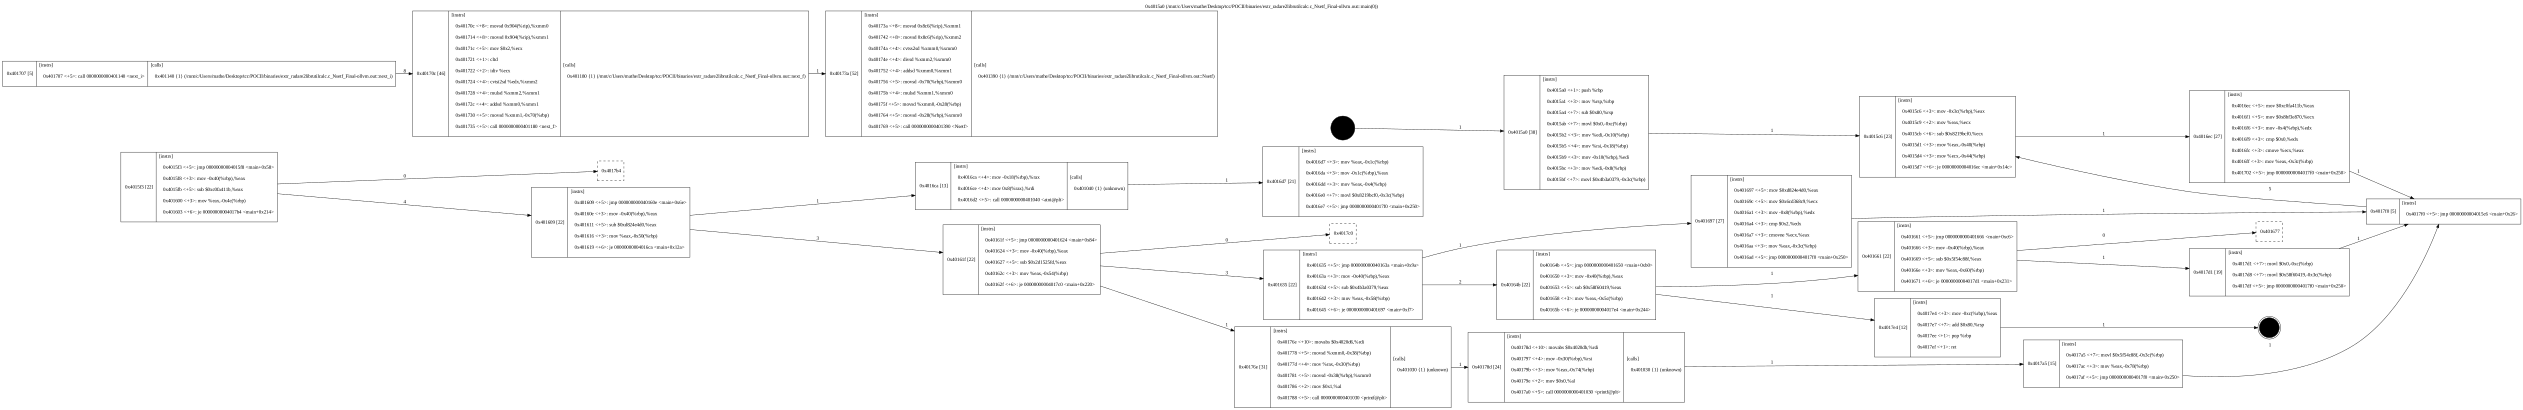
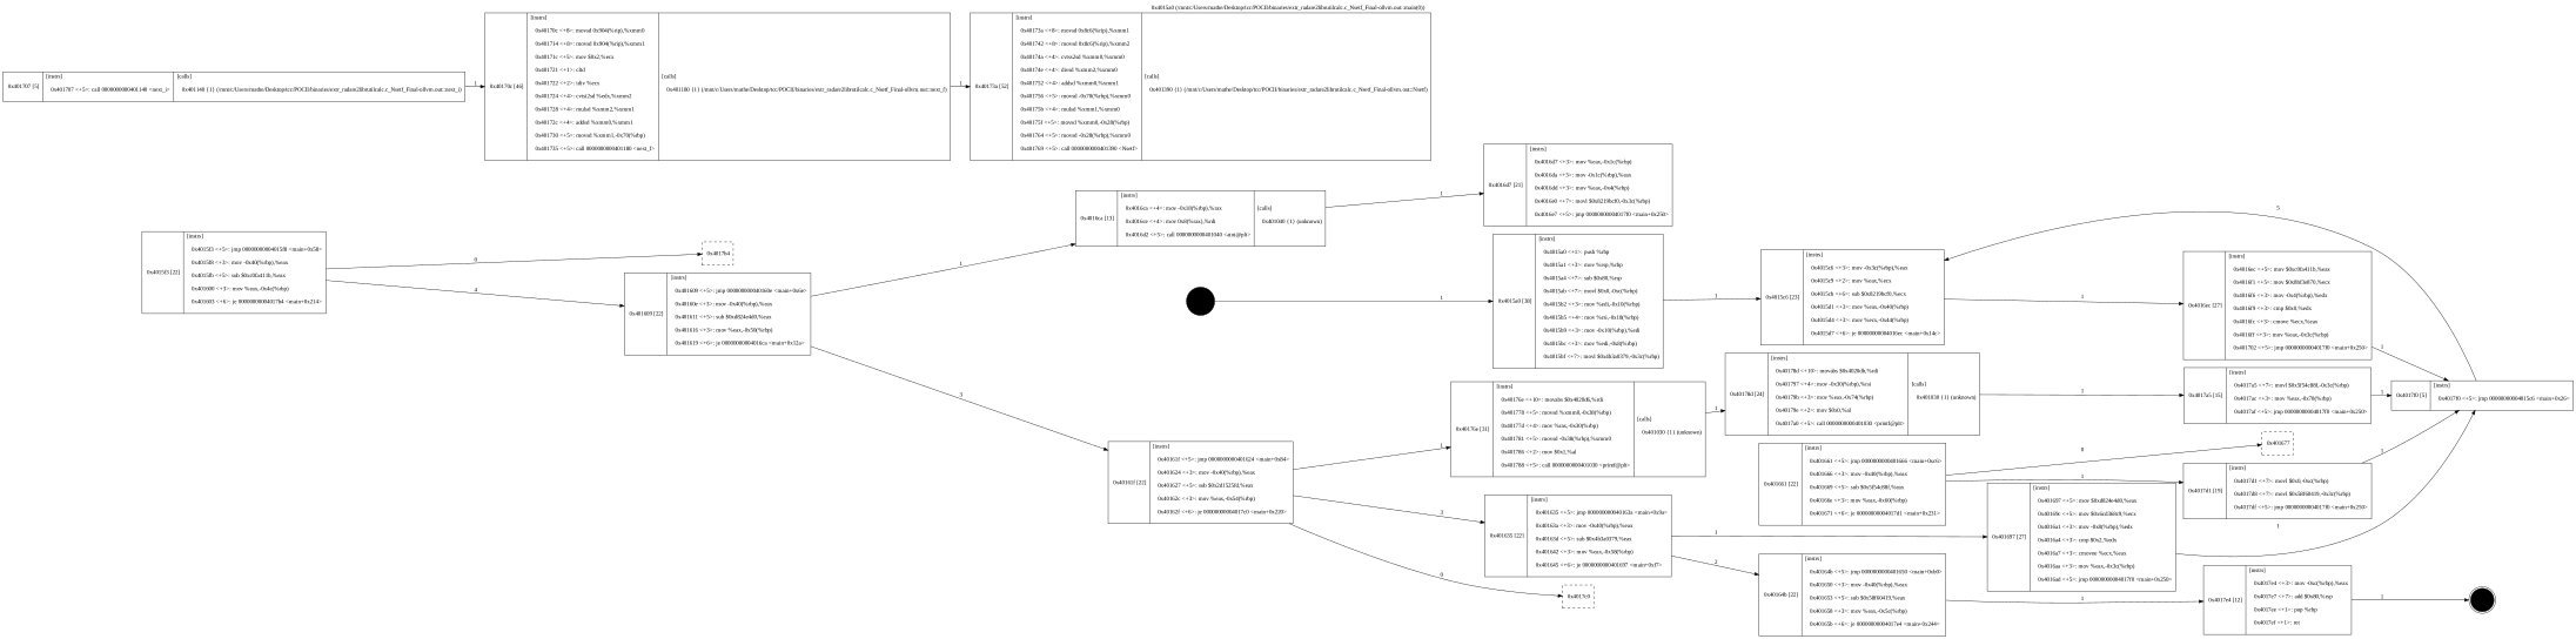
  digraph {
    fontname="Liberation Serif"
    label="0x4015a0 (/mnt/c/Users/mathe/Desktop/tcc/POCII/binaries/extr_radare2librutilcalc.c_Nsetf_Final-ollvm.out::main(0))"
    labelloc=t
    rankdir=LR
    node [fontname="Liberation Serif" shape=record]
    edge [fontname="Liberation Serif"]
    Entry [fillcolor=black height=0.3 shape=circle style=filled width=0.3]
    n2 [label="{\n     0x4015a0 [38]\l\n     | [instrs]\l\n     &nbsp;&nbsp;0x4015a0 \<+1\>: push %rbp\l\n     &nbsp;&nbsp;0x4015a1 \<+3\>: mov %rsp,%rbp\l\n     &nbsp;&nbsp;0x4015a4 \<+7\>: sub $0x80,%rsp\l\n     &nbsp;&nbsp;0x4015ab \<+7\>: movl $0x0,-0xc(%rbp)\l\n     &nbsp;&nbsp;0x4015b2 \<+3\>: mov %edi,-0x10(%rbp)\l\n     &nbsp;&nbsp;0x4015b5 \<+4\>: mov %rsi,-0x18(%rbp)\l\n     &nbsp;&nbsp;0x4015b9 \<+3\>: mov -0x10(%rbp),%edi\l\n     &nbsp;&nbsp;0x4015bc \<+3\>: mov %edi,-0x8(%rbp)\l\n     &nbsp;&nbsp;0x4015bf \<+7\>: movl $0x4b3a0379,-0x3c(%rbp)\l\n  }"]
    n3 [label="{\n     0x4015c6 [23]\l\n     | [instrs]\l\n     &nbsp;&nbsp;0x4015c6 \<+3\>: mov -0x3c(%rbp),%eax\l\n     &nbsp;&nbsp;0x4015c9 \<+2\>: mov %eax,%ecx\l\n     &nbsp;&nbsp;0x4015cb \<+6\>: sub $0x8219bcf0,%ecx\l\n     &nbsp;&nbsp;0x4015d1 \<+3\>: mov %eax,-0x40(%rbp)\l\n     &nbsp;&nbsp;0x4015d4 \<+3\>: mov %ecx,-0x44(%rbp)\l\n     &nbsp;&nbsp;0x4015d7 \<+6\>: je 00000000004016ec \<main+0x14c\>\l\n  }"]
    n4 [label="{\n     0x4016ec [27]\l\n     | [instrs]\l\n     &nbsp;&nbsp;0x4016ec \<+5\>: mov $0xc0fa411b,%eax\l\n     &nbsp;&nbsp;0x4016f1 \<+5\>: mov $0x8bf3e870,%ecx\l\n     &nbsp;&nbsp;0x4016f6 \<+3\>: mov -0x4(%rbp),%edx\l\n     &nbsp;&nbsp;0x4016f9 \<+3\>: cmp $0x0,%edx\l\n     &nbsp;&nbsp;0x4016fc \<+3\>: cmove %ecx,%eax\l\n     &nbsp;&nbsp;0x4016ff \<+3\>: mov %eax,-0x3c(%rbp)\l\n     &nbsp;&nbsp;0x401702 \<+5\>: jmp 00000000004017f0 \<main+0x250\>\l\n  }"]
    n5 [label="{\n     0x4017f0 [5]\l\n     | [instrs]\l\n     &nbsp;&nbsp;0x4017f0 \<+5\>: jmp 00000000004015c6 \<main+0x26\>\l\n  }"]
    n6 [label="{\n     0x401707 [5]\l\n     | [instrs]\l\n     &nbsp;&nbsp;0x401707 \<+5\>: call 0000000000401140 \<next_i\>\l\n     | [calls]\l\n     &nbsp;&nbsp;0x401140 \{1\} (/mnt/c/Users/mathe/Desktop/tcc/POCII/binaries/extr_radare2librutilcalc.c_Nsetf_Final-ollvm.out::next_i)\l\n  }"]
    n7 [label="{\n     0x40170c [46]\l\n     | [instrs]\l\n     &nbsp;&nbsp;0x40170c \<+8\>: movsd 0x904(%rip),%xmm0\l\n     &nbsp;&nbsp;0x401714 \<+8\>: movsd 0x904(%rip),%xmm1\l\n     &nbsp;&nbsp;0x40171c \<+5\>: mov $0x2,%ecx\l\n     &nbsp;&nbsp;0x401721 \<+1\>: cltd\l\n     &nbsp;&nbsp;0x401722 \<+2\>: idiv %ecx\l\n     &nbsp;&nbsp;0x401724 \<+4\>: cvtsi2sd %edx,%xmm2\l\n     &nbsp;&nbsp;0x401728 \<+4\>: mulsd %xmm2,%xmm1\l\n     &nbsp;&nbsp;0x40172c \<+4\>: addsd %xmm0,%xmm1\l\n     &nbsp;&nbsp;0x401730 \<+5\>: movsd %xmm1,-0x70(%rbp)\l\n     &nbsp;&nbsp;0x401735 \<+5\>: call 0000000000401180 \<next_f\>\l\n     | [calls]\l\n     &nbsp;&nbsp;0x401180 \{1\} (/mnt/c/Users/mathe/Desktop/tcc/POCII/binaries/extr_radare2librutilcalc.c_Nsetf_Final-ollvm.out::next_f)\l\n  }"]
    n8 [label="{\n     0x4015f3 [22]\l\n     | [instrs]\l\n     &nbsp;&nbsp;0x4015f3 \<+5\>: jmp 00000000004015f8 \<main+0x58\>\l\n     &nbsp;&nbsp;0x4015f8 \<+3\>: mov -0x40(%rbp),%eax\l\n     &nbsp;&nbsp;0x4015fb \<+5\>: sub $0xc0fa411b,%eax\l\n     &nbsp;&nbsp;0x401600 \<+3\>: mov %eax,-0x4c(%rbp)\l\n     &nbsp;&nbsp;0x401603 \<+6\>: je 00000000004017b4 \<main+0x214\>\l\n  }"]
    n9 [label="{\n     0x4017b4\l\n  }" style=dashed]
    n10 [label="{\n     0x401609 [22]\l\n     | [instrs]\l\n     &nbsp;&nbsp;0x401609 \<+5\>: jmp 000000000040160e \<main+0x6e\>\l\n     &nbsp;&nbsp;0x40160e \<+3\>: mov -0x40(%rbp),%eax\l\n     &nbsp;&nbsp;0x401611 \<+5\>: sub $0xd824e4d0,%eax\l\n     &nbsp;&nbsp;0x401616 \<+3\>: mov %eax,-0x50(%rbp)\l\n     &nbsp;&nbsp;0x401619 \<+6\>: je 00000000004016ca \<main+0x12a\>\l\n  }"]
    Exit [fillcolor=black height=0.3 peripheries=2 shape=circle style=filled width=0.3]
    n12 [label="{\n     0x40173a [52]\l\n     | [instrs]\l\n     &nbsp;&nbsp;0x40173a \<+8\>: movsd 0x8c6(%rip),%xmm1\l\n     &nbsp;&nbsp;0x401742 \<+8\>: movsd 0x8c6(%rip),%xmm2\l\n     &nbsp;&nbsp;0x40174a \<+4\>: cvtss2sd %xmm0,%xmm0\l\n     &nbsp;&nbsp;0x40174e \<+4\>: divsd %xmm2,%xmm0\l\n     &nbsp;&nbsp;0x401752 \<+4\>: addsd %xmm0,%xmm1\l\n     &nbsp;&nbsp;0x401756 \<+5\>: movsd -0x70(%rbp),%xmm0\l\n     &nbsp;&nbsp;0x40175b \<+4\>: mulsd %xmm1,%xmm0\l\n     &nbsp;&nbsp;0x40175f \<+5\>: movsd %xmm0,-0x28(%rbp)\l\n     &nbsp;&nbsp;0x401764 \<+5\>: movsd -0x28(%rbp),%xmm0\l\n     &nbsp;&nbsp;0x401769 \<+5\>: call 0000000000401390 \<Nsetf\>\l\n     | [calls]\l\n     &nbsp;&nbsp;0x401390 \{1\} (/mnt/c/Users/mathe/Desktop/tcc/POCII/binaries/extr_radare2librutilcalc.c_Nsetf_Final-ollvm.out::Nsetf)\l\n  }"]
    n13 [label="{\n     0x4016ca [13]\l\n     | [instrs]\l\n     &nbsp;&nbsp;0x4016ca \<+4\>: mov -0x18(%rbp),%rax\l\n     &nbsp;&nbsp;0x4016ce \<+4\>: mov 0x8(%rax),%rdi\l\n     &nbsp;&nbsp;0x4016d2 \<+5\>: call 0000000000401040 \<atoi@plt\>\l\n     | [calls]\l\n     &nbsp;&nbsp;0x401040 \{1\} (unknown)\l\n  }"]
    n14 [label="{\n     0x40161f [22]\l\n     | [instrs]\l\n     &nbsp;&nbsp;0x40161f \<+5\>: jmp 0000000000401624 \<main+0x84\>\l\n     &nbsp;&nbsp;0x401624 \<+3\>: mov -0x40(%rbp),%eax\l\n     &nbsp;&nbsp;0x401627 \<+5\>: sub $0x2d1525fd,%eax\l\n     &nbsp;&nbsp;0x40162c \<+3\>: mov %eax,-0x54(%rbp)\l\n     &nbsp;&nbsp;0x40162f \<+6\>: je 00000000004017c0 \<main+0x220\>\l\n  }"]
    n15 [label="{\n     0x401677\l\n  }" style=dashed]
    n16 [label="{\n     0x4016d7 [21]\l\n     | [instrs]\l\n     &nbsp;&nbsp;0x4016d7 \<+3\>: mov %eax,-0x1c(%rbp)\l\n     &nbsp;&nbsp;0x4016da \<+3\>: mov -0x1c(%rbp),%eax\l\n     &nbsp;&nbsp;0x4016dd \<+3\>: mov %eax,-0x4(%rbp)\l\n     &nbsp;&nbsp;0x4016e0 \<+7\>: movl $0x8219bcf0,-0x3c(%rbp)\l\n     &nbsp;&nbsp;0x4016e7 \<+5\>: jmp 00000000004017f0 \<main+0x250\>\l\n  }"]
    n17 [label="{\n     0x4017c0\l\n  }" style=dashed]
    n18 [label="{\n     0x401635 [22]\l\n     | [instrs]\l\n     &nbsp;&nbsp;0x401635 \<+5\>: jmp 000000000040163a \<main+0x9a\>\l\n     &nbsp;&nbsp;0x40163a \<+3\>: mov -0x40(%rbp),%eax\l\n     &nbsp;&nbsp;0x40163d \<+5\>: sub $0x4b3a0379,%eax\l\n     &nbsp;&nbsp;0x401642 \<+3\>: mov %eax,-0x58(%rbp)\l\n     &nbsp;&nbsp;0x401645 \<+6\>: je 0000000000401697 \<main+0xf7\>\l\n  }"]
    n19 [label="{\n     0x40176e [31]\l\n     | [instrs]\l\n     &nbsp;&nbsp;0x40176e \<+10\>: movabs $0x4020d6,%rdi\l\n     &nbsp;&nbsp;0x401778 \<+5\>: movsd %xmm0,-0x38(%rbp)\l\n     &nbsp;&nbsp;0x40177d \<+4\>: mov %rax,-0x30(%rbp)\l\n     &nbsp;&nbsp;0x401781 \<+5\>: movsd -0x38(%rbp),%xmm0\l\n     &nbsp;&nbsp;0x401786 \<+2\>: mov $0x1,%al\l\n     &nbsp;&nbsp;0x401788 \<+5\>: call 0000000000401030 \<printf@plt\>\l\n     | [calls]\l\n     &nbsp;&nbsp;0x401030 \{1\} (unknown)\l\n  }"]
    n20 [label="{\n     0x4017d1 [19]\l\n     | [instrs]\l\n     &nbsp;&nbsp;0x4017d1 \<+7\>: movl $0x0,-0xc(%rbp)\l\n     &nbsp;&nbsp;0x4017d8 \<+7\>: movl $0x58f60419,-0x3c(%rbp)\l\n     &nbsp;&nbsp;0x4017df \<+5\>: jmp 00000000004017f0 \<main+0x250\>\l\n  }"]
    n21 [label="{\n     0x401697 [27]\l\n     | [instrs]\l\n     &nbsp;&nbsp;0x401697 \<+5\>: mov $0xd824e4d0,%eax\l\n     &nbsp;&nbsp;0x40169c \<+5\>: mov $0x6cd368c9,%ecx\l\n     &nbsp;&nbsp;0x4016a1 \<+3\>: mov -0x8(%rbp),%edx\l\n     &nbsp;&nbsp;0x4016a4 \<+3\>: cmp $0x2,%edx\l\n     &nbsp;&nbsp;0x4016a7 \<+3\>: cmovne %ecx,%eax\l\n     &nbsp;&nbsp;0x4016aa \<+3\>: mov %eax,-0x3c(%rbp)\l\n     &nbsp;&nbsp;0x4016ad \<+5\>: jmp 00000000004017f0 \<main+0x250\>\l\n  }"]
    n22 [label="{\n     0x40164b [22]\l\n     | [instrs]\l\n     &nbsp;&nbsp;0x40164b \<+5\>: jmp 0000000000401650 \<main+0xb0\>\l\n     &nbsp;&nbsp;0x401650 \<+3\>: mov -0x40(%rbp),%eax\l\n     &nbsp;&nbsp;0x401653 \<+5\>: sub $0x58f60419,%eax\l\n     &nbsp;&nbsp;0x401658 \<+3\>: mov %eax,-0x5c(%rbp)\l\n     &nbsp;&nbsp;0x40165b \<+6\>: je 00000000004017e4 \<main+0x244\>\l\n  }"]
    n23 [label="{\n     0x401661 [22]\l\n     | [instrs]\l\n     &nbsp;&nbsp;0x401661 \<+5\>: jmp 0000000000401666 \<main+0xc6\>\l\n     &nbsp;&nbsp;0x401666 \<+3\>: mov -0x40(%rbp),%eax\l\n     &nbsp;&nbsp;0x401669 \<+5\>: sub $0x5f54c88f,%eax\l\n     &nbsp;&nbsp;0x40166e \<+3\>: mov %eax,-0x60(%rbp)\l\n     &nbsp;&nbsp;0x401671 \<+6\>: je 00000000004017d1 \<main+0x231\>\l\n  }"]
    n24 [label="{\n     0x4017e4 [12]\l\n     | [instrs]\l\n     &nbsp;&nbsp;0x4017e4 \<+3\>: mov -0xc(%rbp),%eax\l\n     &nbsp;&nbsp;0x4017e7 \<+7\>: add $0x80,%rsp\l\n     &nbsp;&nbsp;0x4017ee \<+1\>: pop %rbp\l\n     &nbsp;&nbsp;0x4017ef \<+1\>: ret\l\n  }"]
    n25 [label="{\n     0x40178d [24]\l\n     | [instrs]\l\n     &nbsp;&nbsp;0x40178d \<+10\>: movabs $0x4020db,%rdi\l\n     &nbsp;&nbsp;0x401797 \<+4\>: mov -0x30(%rbp),%rsi\l\n     &nbsp;&nbsp;0x40179b \<+3\>: mov %eax,-0x74(%rbp)\l\n     &nbsp;&nbsp;0x40179e \<+2\>: mov $0x0,%al\l\n     &nbsp;&nbsp;0x4017a0 \<+5\>: call 0000000000401030 \<printf@plt\>\l\n     | [calls]\l\n     &nbsp;&nbsp;0x401030 \{1\} (unknown)\l\n  }"]
    n26 [label="{\n     0x4017a5 [15]\l\n     | [instrs]\l\n     &nbsp;&nbsp;0x4017a5 \<+7\>: movl $0x5f54c88f,-0x3c(%rbp)\l\n     &nbsp;&nbsp;0x4017ac \<+3\>: mov %eax,-0x78(%rbp)\l\n     &nbsp;&nbsp;0x4017af \<+5\>: jmp 00000000004017f0 \<main+0x250\>\l\n  }"]
    Entry -> n2 [label=" 1"]
    n2 -> n3 [label=" 1"]
    n3 -> n4 [label=" 1"]
    n4 -> n5 [label=" 1"]
    n5 -> n3 [label=" 5"]
-   n6 -> n7 [label=" 8"]
+   n6 -> n7 [label=" 1"]
    n7 -> n12 [label=" 1"]
    n8 -> n9 [label=" 0"]
    n8 -> n10 [label=" 4"]
    n10 -> n13 [label=" 1"]
    n10 -> n14 [label=" 3"]
    n13 -> n16 [label=" 1"]
    n14 -> n17 [label=" 0"]
    n14 -> n18 [label=" 3"]
    n14 -> n19 [label=" 1"]
    n18 -> n21 [label=" 1"]
    n18 -> n22 [label=" 2"]
    n19 -> n25 [label=" 1"]
    n20 -> n5 [label=" 1"]
    n21 -> n5 [label=" 1"]
-   n22 -> n23 [label=" 1"]
    n22 -> n24 [label=" 1"]
    n23 -> n15 [label=" 0"]
    n23 -> n20 [label=" 1"]
    n24 -> Exit [label=" 1"]
    n25 -> n26 [label=" 1"]
    n26 -> n5 [label=" 1"]
  }
